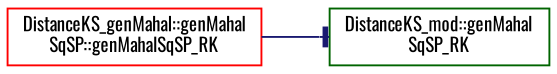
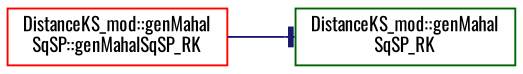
  digraph {
    rankdir=LR
    fontname=Oswald
    node [fillcolor=white fontname=Oswald fontsize=10 shape=record style=filled]
-   n1 [color=red fontcolor=black height=0.2 label="DistanceKS_genMahal::genMahal\lSqSP::genMahalSqSP_RK" width=0.4]
+   n1 [color=red fontcolor=black height=0.2 label="DistanceKS_mod::genMahal\lSqSP::genMahalSqSP_RK" width=0.4]
    n2 [color=darkgreen height=0.2 label="DistanceKS_mod::genMahal\lSqSP_RK" width=0.4]
    n1 -> n2 [color=midnightblue fontname=Oswald fontsize=10 labelfontname=Helvetica labelfontsize=10 style=solid arrowhead=tee]
  }
